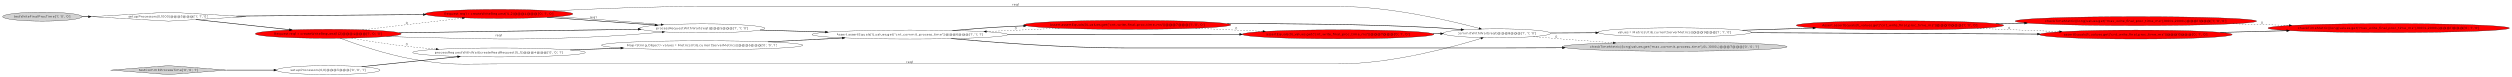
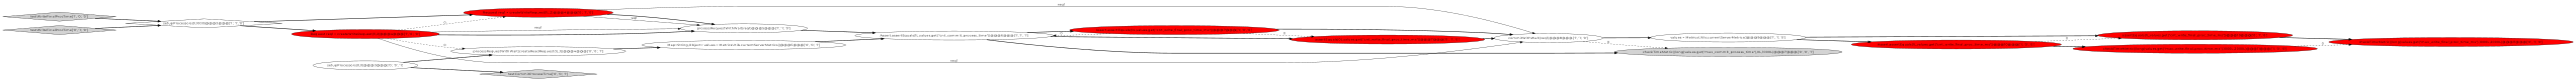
  digraph {
    fontname=Montserrat
    rankdir=LR
    node [fillcolor=red fontname=Montserrat shape=ellipse style=filled]
    edge [fontname=Montserrat style=bold]
    n1 [label="assertEquals(0L,values.get(\"cnt_write_final_proc_time_ms\"))@@@7@@@['0', '1', '0']"]
    n2 [fillcolor=white label="commitWithWait(req1)@@@8@@@['1', '1', '0']"]
    n3 [fillcolor=white label="values = MetricsUtils.currentServerMetrics()@@@9@@@['1', '1', '0']"]
    n4 [fillcolor=lightgray label="checkTimeMetric((long)values.get(\"max_commit_process_time\"),0L,1000L)@@@7@@@['0', '0', '1']"]
    n5 [label="Assert.assertEquals(1L,values.get(\"cnt_write_final_proc_time_ms\"))@@@10@@@['1', '0', '0']"]
    n6 [label="assertEquals(1L,values.get(\"cnt_write_final_proc_time_ms\"))@@@10@@@['0', '1', '0']"]
    n7 [label="checkTimeMetric((long)values.get(\"max_write_final_proc_time_ms\"),1000L,2000L)@@@11@@@['1', '0', '0']"]
    n8 [label="checkTimeMetric((long)values.get(\"max_write_final_proc_time_ms\"),1000L,2000L)@@@11@@@['0', '1', '0']"]
    n9 [label="Assert.assertEquals(0L,values.get(\"cnt_write_final_proc_time_ms\"))@@@7@@@['1', '0', '0']"]
    n10 [fillcolor=white label="Assert.assertEquals(1L,values.get(\"cnt_commit_process_time\"))@@@6@@@['1', '1', '1']"]
    n11 [fillcolor=white label="setupProcessors(0,1000)@@@3@@@['1', '1', '0']" shape=diamond]
    n12 [label="Request req1 = createWriteRequest(1l,2)@@@4@@@['1', '0', '0']"]
    n13 [label="Request req1 = createWriteRequest(1L,2)@@@4@@@['0', '1', '0']"]
    n14 [fillcolor=white label="processRequestWithWait(req1)@@@5@@@['1', '1', '0']"]
    n15 [fillcolor=white label="processRequestWithWait(createReadRequest(1L,1))@@@4@@@['0', '0', '1']"]
    n16 [fillcolor=white label="setupProcessors(0,0)@@@3@@@['0', '0', '1']"]
    n17 [fillcolor=white label="Map<String,Object> values = MetricsUtils.currentServerMetrics()@@@5@@@['0', '0', '1']"]
-   n18 [fillcolor=lightgray label="testWriteFinalProcTime['1', '0', '0']"]
+   n18 [fillcolor=lightgray label="testWriteFinalProcTime['1', '0', '0']" shape=diamond]
+   n19 [fillcolor=lightgray label="testWriteFinalProcTime['0', '1', '0']" shape=diamond]
    n20 [fillcolor=lightgray label="testCommitProcessTime['0', '0', '1']" shape=diamond]
    n1 -> n2
    n2 -> n3
    n2 -> n4 [label=0 style=dashed]
    n3 -> n5
    n3 -> n6
    n5 -> n6 [label=0 style=dashed]
    n5 -> n7
    n6 -> n8
    n7 -> n8 [label=0 style=dashed]
    n9 -> n1 [label=0 style=dashed]
    n9 -> n2
    n9 -> n10 [label=0 style=dashed]
    n10 -> n1
    n10 -> n4
    n10 -> n9
    n11 -> n12
    n11 -> n13
    n12 -> n2 [label=req1 style=solid]
    n12 -> n13 [label=0 style=dashed]
    n12 -> n14
    n12 -> n14 [label=req1 style=solid]
    n12 -> n15 [label=0 style=dashed]
    n13 -> n2 [label=req1 style=solid]
    n13 -> n14 [label=req1 style=solid]
    n13 -> n14
    n14 -> n10
    n15 -> n17
    n16 -> n15
    n17 -> n10
    n18 -> n11
-   n20 -> n16
+   n19 -> n11
+   n16 -> n20
  }
